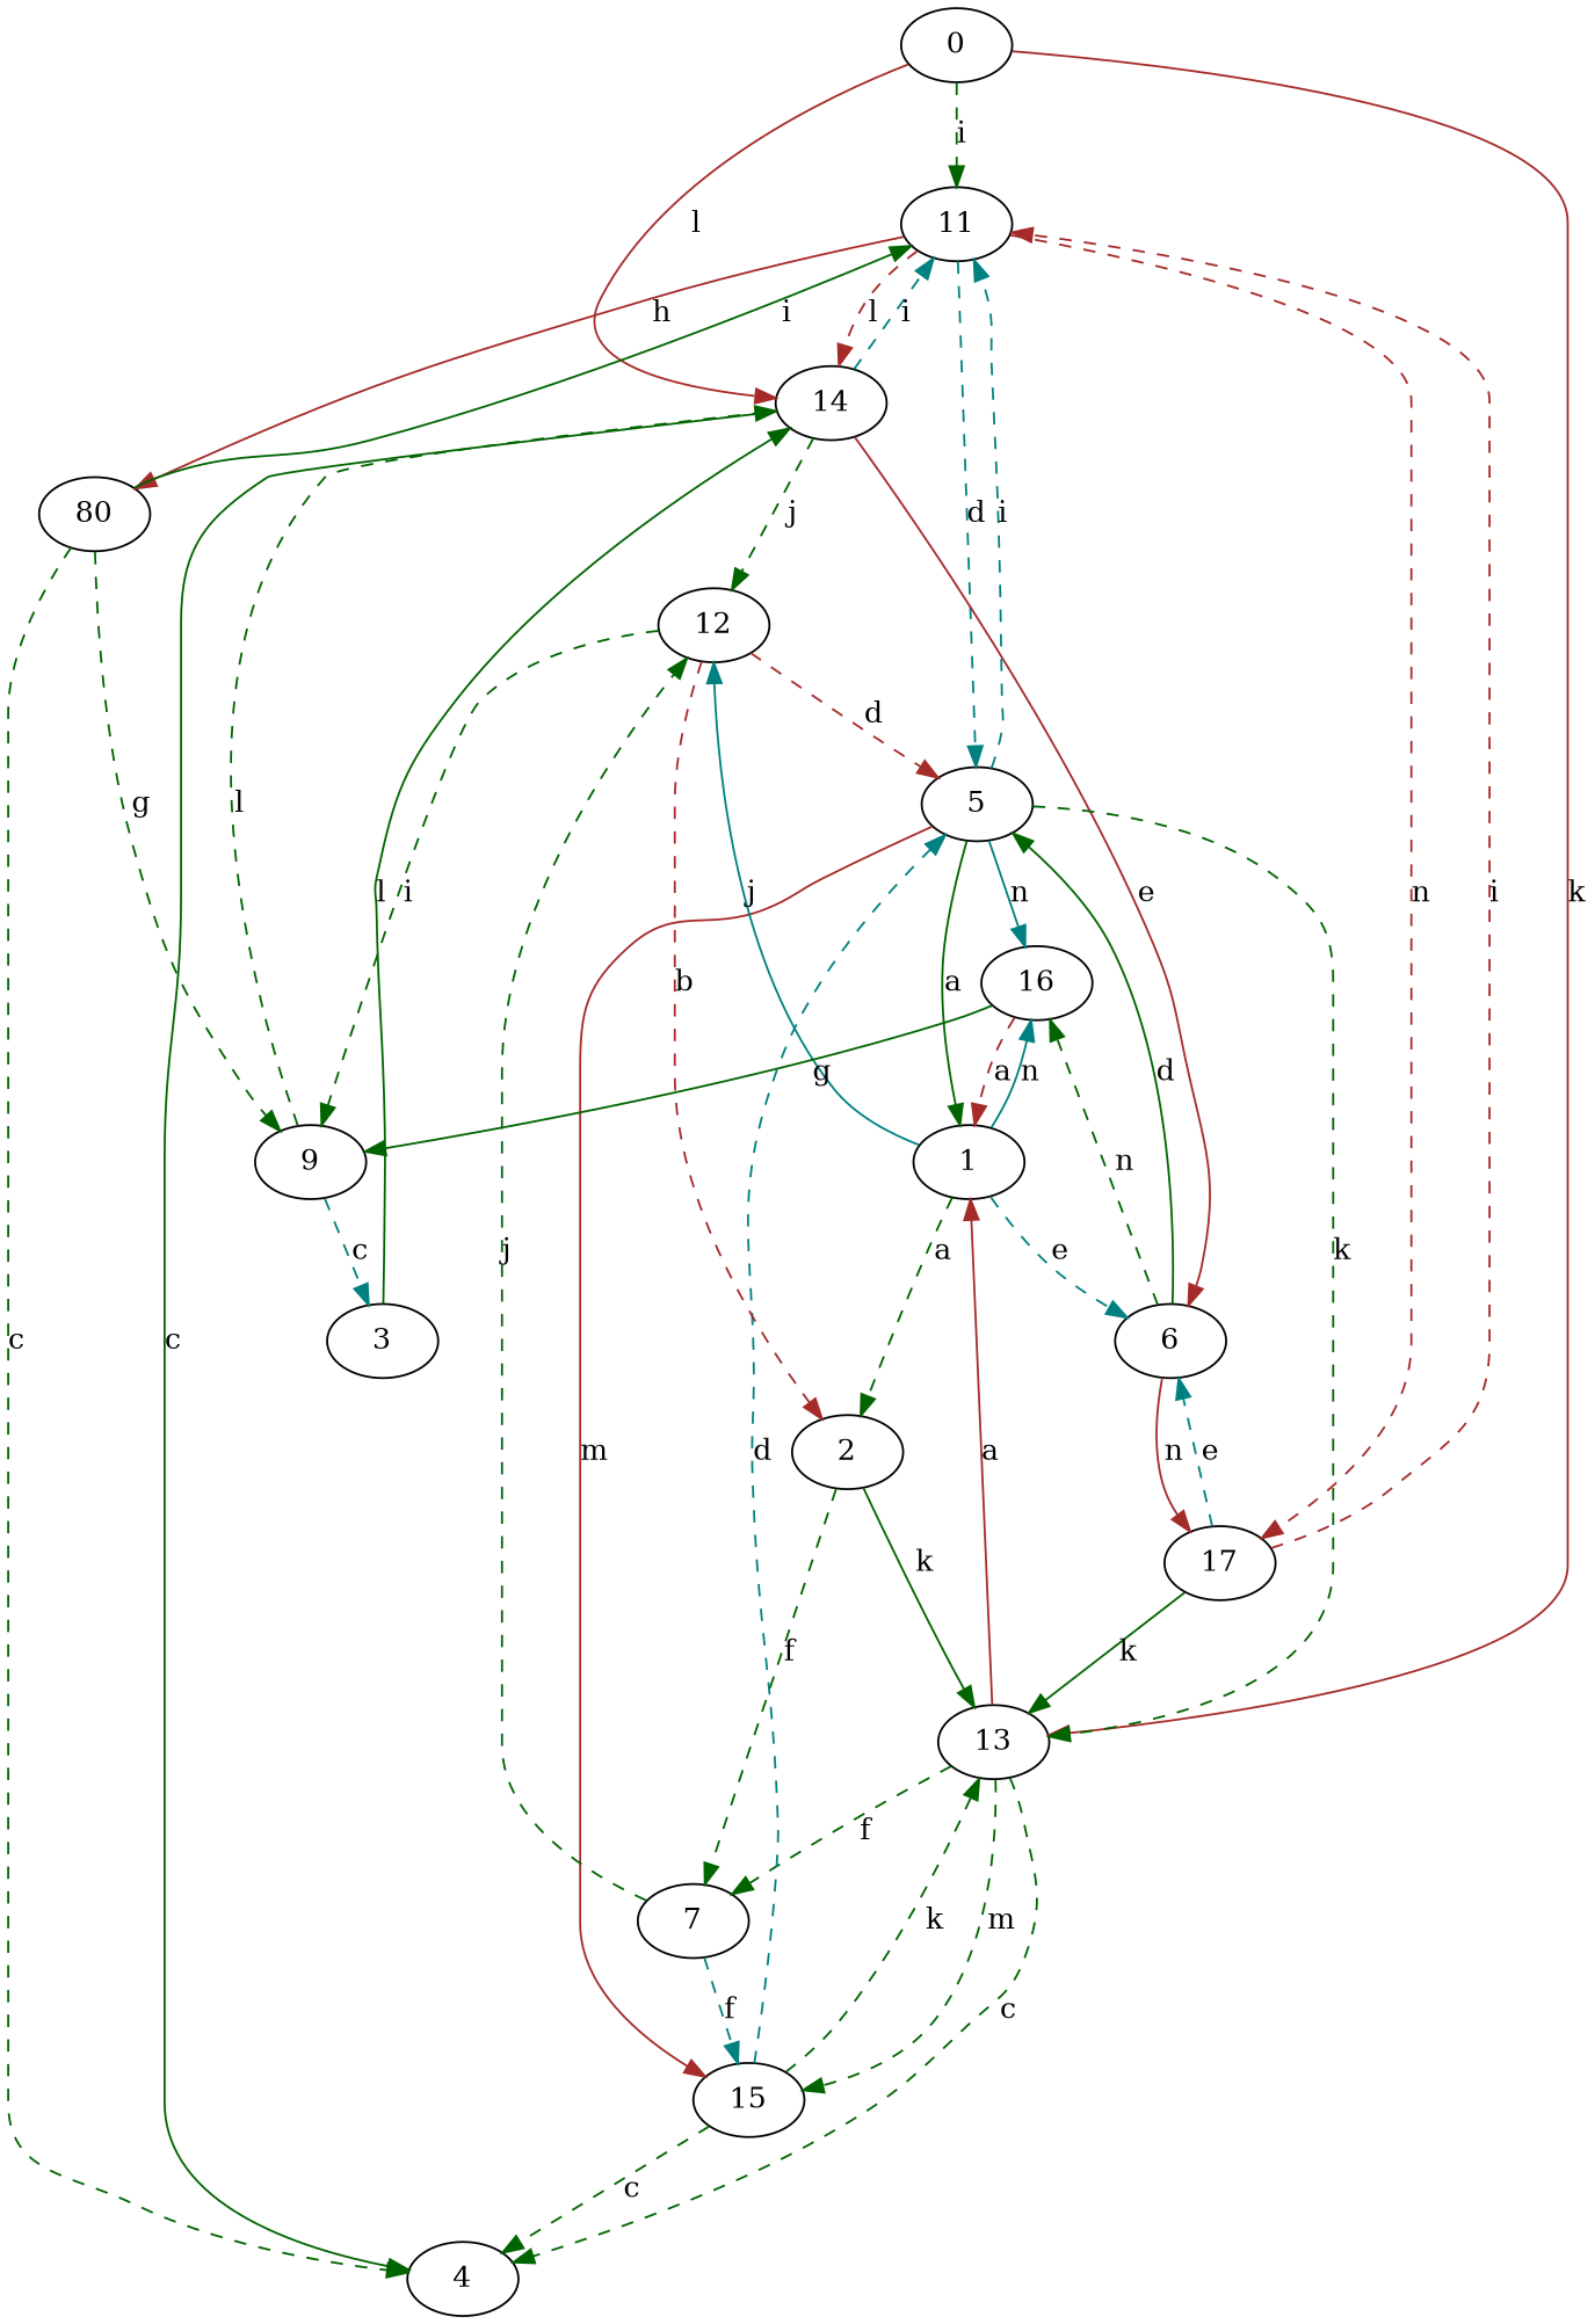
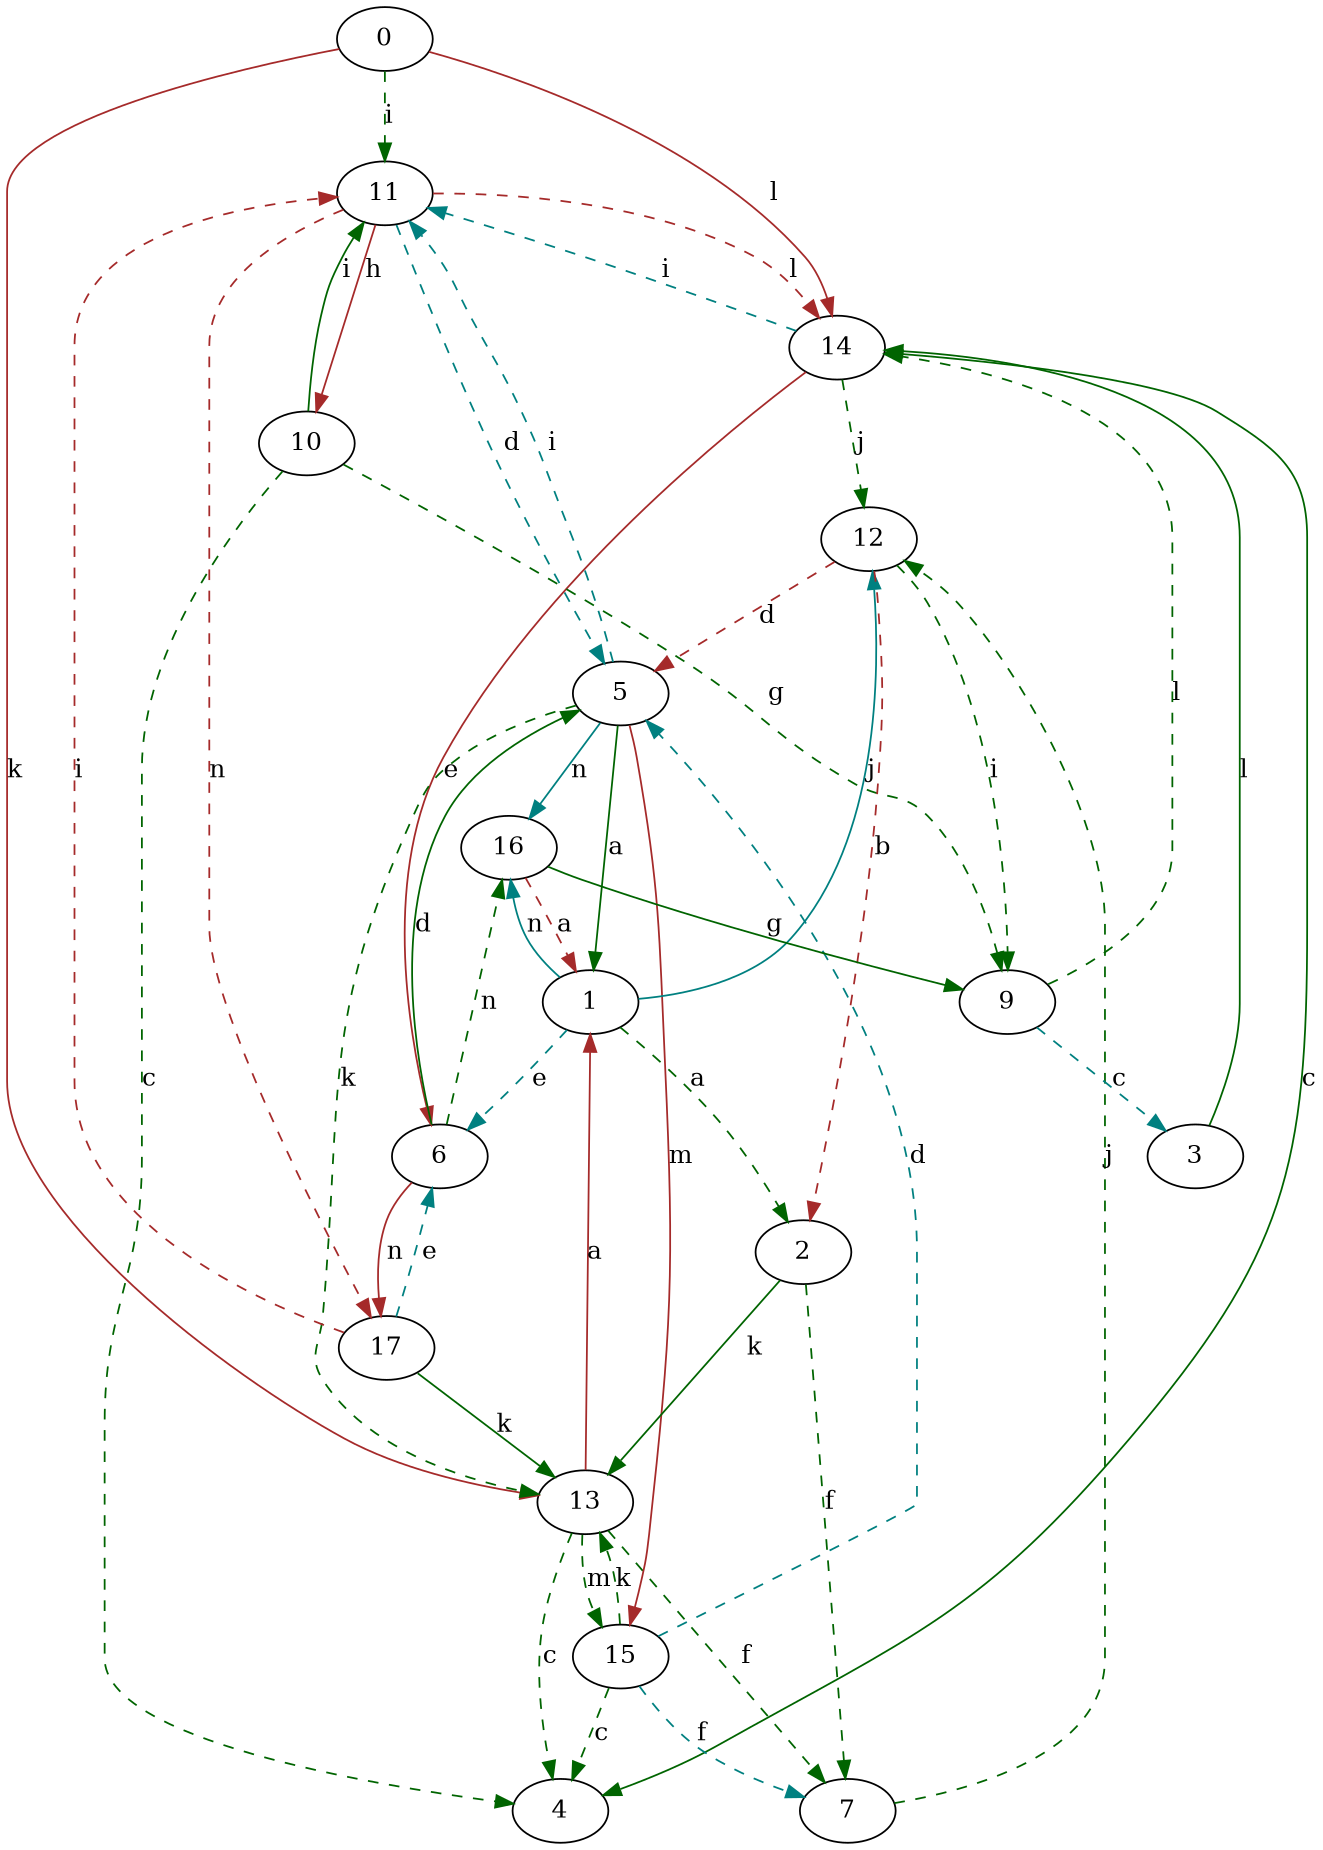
  strict digraph {
    edge [color=darkgreen style=dashed]
    0
    11
    13
    14
    5
    17
-   10 [label=80]
+   10
    1
    15
    7
    4
    6
    12
    2
    16
    9
    3
    0 -> 11 [label=i]
    0 -> 13 [color=brown label=k style=solid]
    0 -> 14 [color=brown label=l style=solid]
    11 -> 14 [color=brown label=l]
    11 -> 5 [color=teal label=d]
    11 -> 17 [color=brown label=n]
    11 -> 10 [color=brown label=h style=solid]
    13 -> 1 [color=brown label=a style=solid]
    13 -> 15 [label=m]
    13 -> 7 [label=f]
    13 -> 4 [label=c]
    14 -> 11 [color=teal label=i]
    14 -> 4 [label=c style=solid]
    14 -> 6 [color=brown label=e style=solid]
    14 -> 12 [label=j]
    5 -> 11 [color=teal label=i]
    5 -> 13 [label=k]
    5 -> 1 [label=a style=solid]
    5 -> 15 [color=brown label=m style=solid]
    5 -> 16 [color=teal label=n style=solid]
    17 -> 11 [color=brown label=i]
    17 -> 13 [label=k style=solid]
    17 -> 6 [color=teal label=e]
    10 -> 11 [label=i style=solid]
    10 -> 4 [label=c]
    10 -> 9 [label=g]
    1 -> 6 [color=teal label=e]
    1 -> 12 [color=teal label=j style=solid]
    1 -> 2 [label=a]
    1 -> 16 [color=teal label=n style=solid]
    15 -> 13 [label=k]
    15 -> 5 [color=teal label=d]
-   7 -> 15 [color=teal label=f]
+   15 -> 7 [color=teal label=f]
    15 -> 4 [label=c]
    7 -> 12 [label=j]
    6 -> 5 [label=d style=solid]
    6 -> 17 [color=brown label=n style=solid]
    6 -> 16 [label=n]
    12 -> 5 [color=brown label=d]
    12 -> 2 [color=brown label=b]
    12 -> 9 [label=i]
    2 -> 13 [label=k style=solid]
    2 -> 7 [label=f]
    16 -> 1 [color=brown label=a]
    16 -> 9 [label=g style=solid]
    9 -> 14 [label=l]
    9 -> 3 [color=teal label=c]
    3 -> 14 [label=l style=solid]
  }
